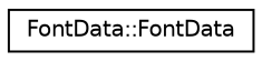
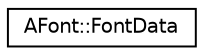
  digraph {
    rankdir=LR
-   n1 [color=black fillcolor=white fontname=Helvetica fontsize=10 height=0.2 label="FontData::FontData" shape=record style=filled width=0.4]
+   n1 [color=black fillcolor=white fontname=Helvetica fontsize=10 height=0.2 label="AFont::FontData" shape=record style=filled width=0.4]
  }
